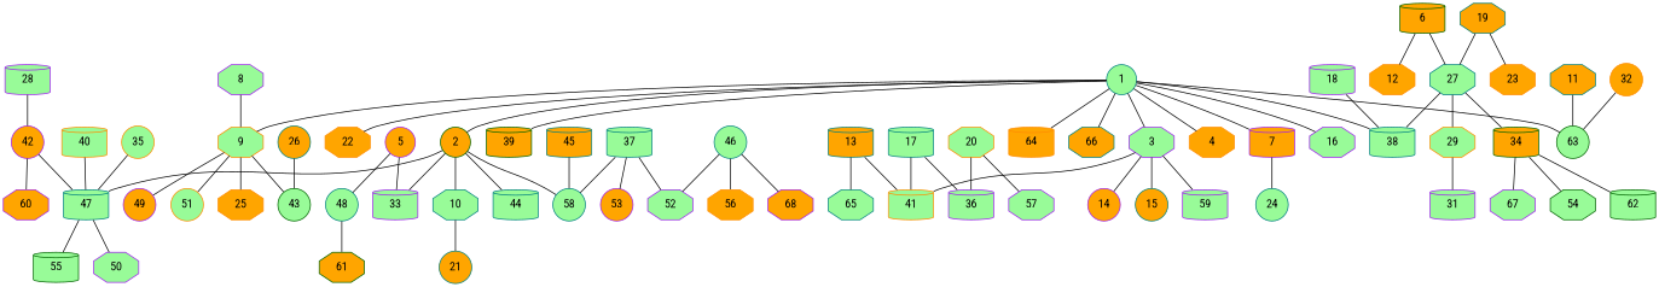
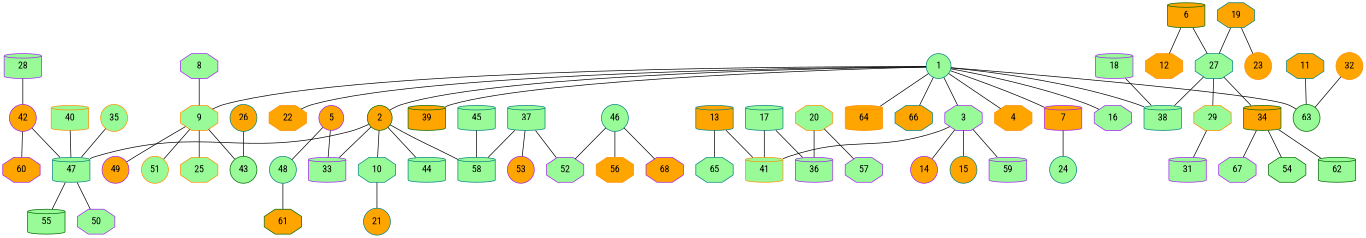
  graph {
    fontname="Roboto Condensed"
    node [color=teal fillcolor=palegreen fontname="Roboto Condensed" shape=octagon style=filled]
    edge [fontname="Roboto Condensed" weight=1.0]
    1 [shape=circle]
    2 [color=darkgreen fillcolor=orange shape=circle]
    3 [color=purple]
    4 [color=darkorange fillcolor=orange]
    7 [color=purple fillcolor=orange shape=cylinder]
    9 [color=darkorange]
    16 [color=purple]
    22 [color=darkorange fillcolor=orange]
    38 [shape=cylinder]
    39 [color=darkgreen fillcolor=orange shape=cylinder]
    63 [color=darkgreen shape=circle]
    64 [color=darkorange fillcolor=orange shape=cylinder]
    66 [fillcolor=orange]
    10
    33 [color=purple shape=cylinder]
    44 [shape=cylinder]
    47 [shape=cylinder]
-   58 [shape=circle]
+   58 [shape=cylinder]
    14 [color=purple fillcolor=orange shape=circle]
    15 [fillcolor=orange shape=circle]
    41 [color=darkorange shape=cylinder]
    59 [color=purple shape=cylinder]
    24 [shape=circle]
-   25 [color=darkorange fillcolor=orange]
+   25 [color=darkorange]
    43 [color=darkgreen shape=circle]
    49 [color=purple fillcolor=orange shape=circle]
    51 [color=darkorange shape=circle]
    21 [fillcolor=orange shape=circle]
    50 [color=purple]
    55 [color=darkgreen shape=cylinder]
    5 [color=purple fillcolor=orange shape=circle]
    48 [shape=circle]
    61 [color=darkgreen fillcolor=orange]
    6 [color=darkgreen fillcolor=orange shape=cylinder]
    12 [color=darkorange fillcolor=orange]
    27
    29 [color=darkorange]
    34 [color=darkgreen fillcolor=orange shape=cylinder]
    8 [color=purple]
    11 [fillcolor=orange]
    13 [fillcolor=orange shape=cylinder]
    65
    17 [shape=cylinder]
    36 [color=purple shape=cylinder]
    18 [color=purple shape=cylinder]
    19 [fillcolor=orange]
-   23 [color=darkorange fillcolor=orange]
+   23 [color=darkorange fillcolor=orange shape=circle]
    20 [color=darkorange]
    57 [color=purple]
    26 [fillcolor=orange shape=circle]
    31 [color=purple shape=cylinder]
    54 [color=darkgreen]
    62 [color=darkgreen shape=cylinder]
    67 [color=purple]
    28 [color=purple shape=cylinder]
    42 [color=purple fillcolor=orange shape=circle]
    60 [color=purple fillcolor=orange]
    32 [color=darkorange fillcolor=orange shape=circle]
    35 [color=darkorange shape=circle]
    37 [shape=cylinder]
    52 [color=purple]
    53 [color=purple fillcolor=orange shape=circle]
    40 [color=darkorange shape=cylinder]
-   45 [fillcolor=orange shape=cylinder]
+   45 [shape=cylinder]
    46 [shape=circle]
    56 [color=darkorange fillcolor=orange]
    68 [color=purple fillcolor=orange]
    1 -- 2
    1 -- 3
    1 -- 4
    1 -- 7
    1 -- 9
    1 -- 16
    1 -- 22
    1 -- 38
    1 -- 39
    1 -- 63
    1 -- 64
    1 -- 66
    2 -- 10
    2 -- 33
    2 -- 44
    2 -- 47
    2 -- 58
    3 -- 14
    3 -- 15
    3 -- 41
    3 -- 59
    7 -- 24
    9 -- 25
    9 -- 43
    9 -- 49
    9 -- 51
    10 -- 21
    47 -- 50
    47 -- 55
    5 -- 33
    5 -- 48
    48 -- 61
    6 -- 12
    6 -- 27
    27 -- 38
    27 -- 29
    27 -- 34
    29 -- 31
    34 -- 54
    34 -- 62
    34 -- 67
    8 -- 9
    11 -- 63
    13 -- 41
    13 -- 65
    17 -- 41
    17 -- 36
    18 -- 38
    19 -- 27
    19 -- 23
    20 -- 36
    20 -- 57
    26 -- 43
    28 -- 42
    42 -- 47
    42 -- 60
    32 -- 63
    35 -- 47
    37 -- 58
    37 -- 52
    37 -- 53
    40 -- 47
    45 -- 58
    46 -- 52
    46 -- 56
    46 -- 68
  }
